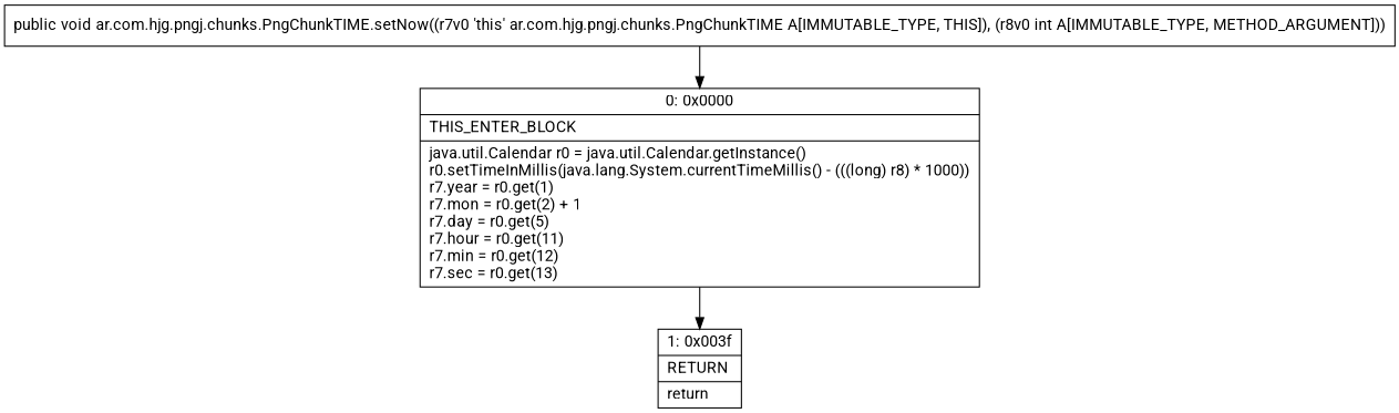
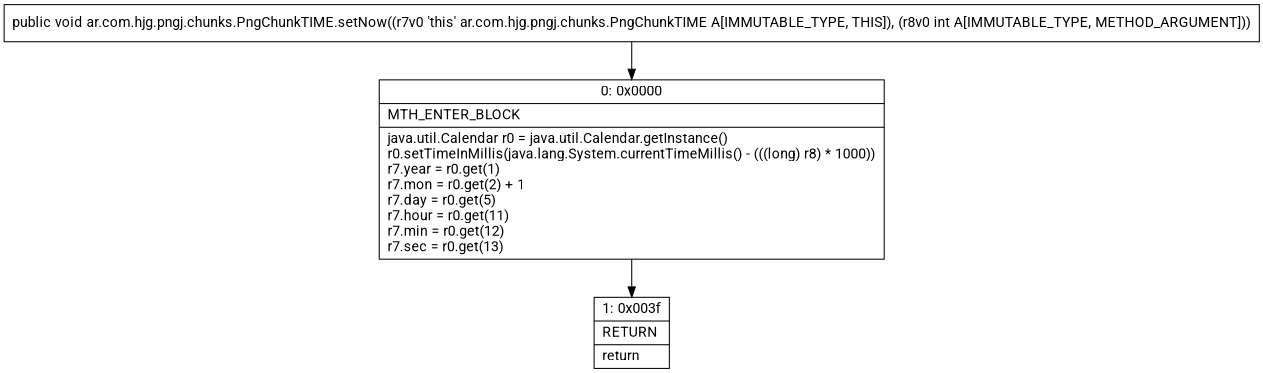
  digraph {
    fontname=Roboto
    node [shape=record fontname=Roboto]
    edge [fontname=Roboto]
-   n1 [label="{0\:\ 0x0000|THIS_ENTER_BLOCK\l|java.util.Calendar r0 = java.util.Calendar.getInstance()\lr0.setTimeInMillis(java.lang.System.currentTimeMillis() \- (((long) r8) * 1000))\lr7.year = r0.get(1)\lr7.mon = r0.get(2) + 1\lr7.day = r0.get(5)\lr7.hour = r0.get(11)\lr7.min = r0.get(12)\lr7.sec = r0.get(13)\l}"]
+   n1 [label="{0\:\ 0x0000|MTH_ENTER_BLOCK\l|java.util.Calendar r0 = java.util.Calendar.getInstance()\lr0.setTimeInMillis(java.lang.System.currentTimeMillis() \- (((long) r8) * 1000))\lr7.year = r0.get(1)\lr7.mon = r0.get(2) + 1\lr7.day = r0.get(5)\lr7.hour = r0.get(11)\lr7.min = r0.get(12)\lr7.sec = r0.get(13)\l}"]
    n2 [label="{1\:\ 0x003f|RETURN\l|return\l}"]
    n3 [label="{public void ar.com.hjg.pngj.chunks.PngChunkTIME.setNow((r7v0 'this' ar.com.hjg.pngj.chunks.PngChunkTIME A[IMMUTABLE_TYPE, THIS]), (r8v0 int A[IMMUTABLE_TYPE, METHOD_ARGUMENT])) }"]
    n1 -> n2
    n3 -> n1
  }
